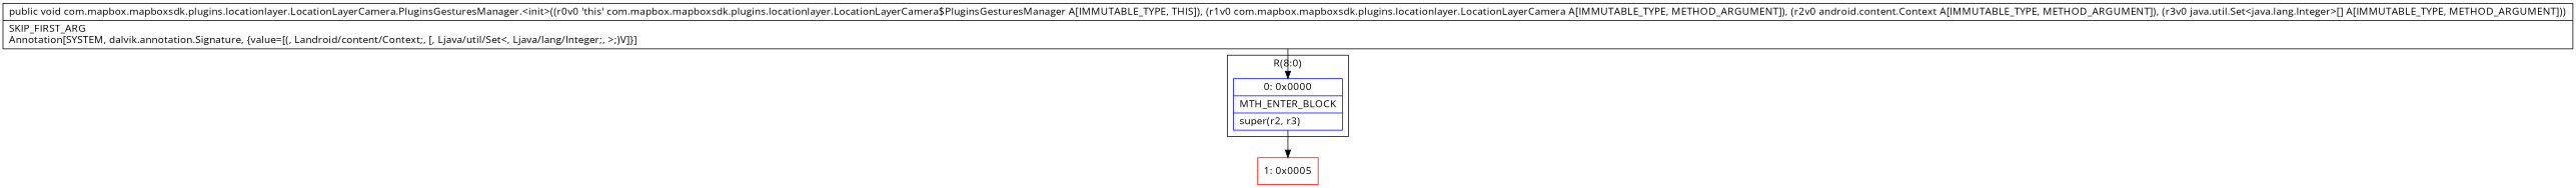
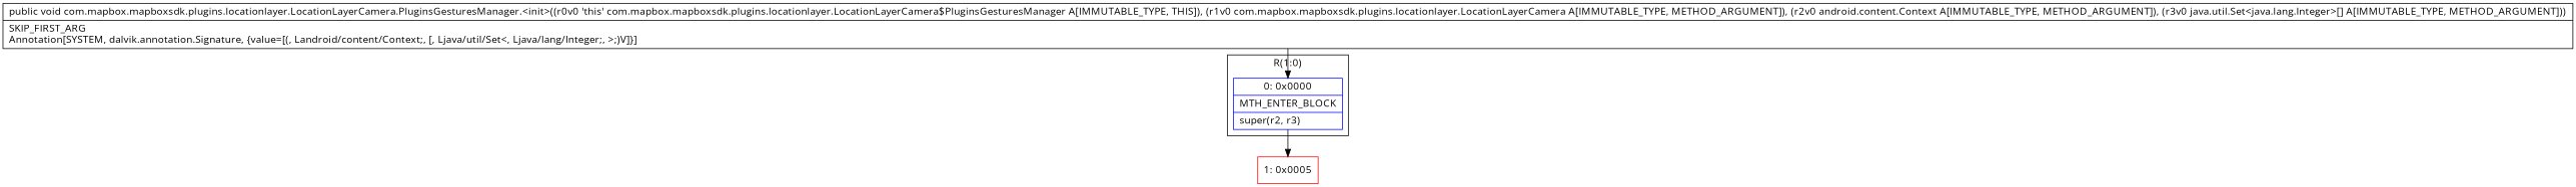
  digraph {
    fontname="Open Sans"
    node [shape=record fontname="Open Sans"]
    edge [fontname="Open Sans"]
    n1 [color=blue label="{0\:\ 0x0000|MTH_ENTER_BLOCK\l|super(r2, r3)\l}"]
    n2 [color=red label="{1\:\ 0x0005}"]
    n3 [label="{public void com.mapbox.mapboxsdk.plugins.locationlayer.LocationLayerCamera.PluginsGesturesManager.\<init\>((r0v0 'this' com.mapbox.mapboxsdk.plugins.locationlayer.LocationLayerCamera$PluginsGesturesManager A[IMMUTABLE_TYPE, THIS]), (r1v0 com.mapbox.mapboxsdk.plugins.locationlayer.LocationLayerCamera A[IMMUTABLE_TYPE, METHOD_ARGUMENT]), (r2v0 android.content.Context A[IMMUTABLE_TYPE, METHOD_ARGUMENT]), (r3v0 java.util.Set\<java.lang.Integer\>[] A[IMMUTABLE_TYPE, METHOD_ARGUMENT]))  | SKIP_FIRST_ARG\lAnnotation[SYSTEM, dalvik.annotation.Signature, \{value=[(, Landroid\/content\/Context;, [, Ljava\/util\/Set\<, Ljava\/lang\/Integer;, \>;)V]\}]\l}"]
    subgraph cluster_1 {
-     label="R(8:0)"
+     label="R(1:0)"
      n1
    }
    n1 -> n2
    n3 -> n1
  }
